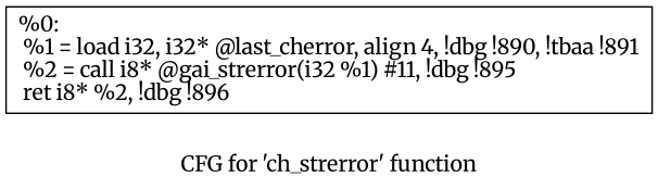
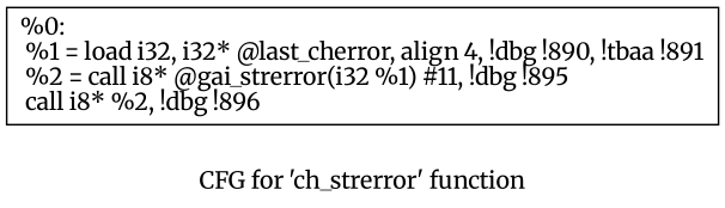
  digraph {
    label="CFG for 'ch_strerror' function"
    fontname=Merriweather
-   n1 [label="{%0:\l  %1 = load i32, i32* @last_cherror, align 4, !dbg !890, !tbaa !891\l  %2 = call i8* @gai_strerror(i32 %1) #11, !dbg !895\l  ret i8* %2, !dbg !896\l}" shape=record fontname=Merriweather]
+   n1 [label="{%0:\l  %1 = load i32, i32* @last_cherror, align 4, !dbg !890, !tbaa !891\l  %2 = call i8* @gai_strerror(i32 %1) #11, !dbg !895\l  call i8* %2, !dbg !896\l}" shape=record fontname=Merriweather]
  }
